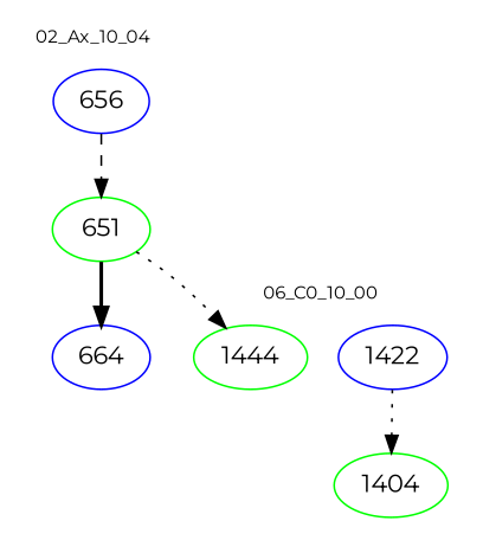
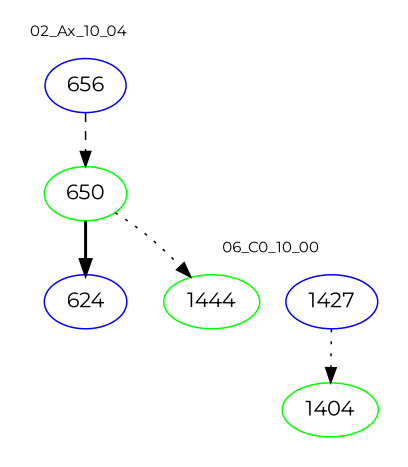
  digraph {
    fontname=Montserrat
    node [color=blue fontname=Montserrat]
    edge [color=black fontname=Montserrat style=dotted]
    n1 [label=656]
-   n2 [color=green label=651]
-   n3 [label=664]
-   n4 [label=1422]
+   n2 [color=green label=650]
+   n3 [label=624]
+   n4 [label=1427]
    n5 [color=green label=1404]
    n6 [color=green label=1444]
    subgraph cluster_1 {
      color=white
      fontsize=10
      label="02_Ax_10_04"
      n1
      n2
      n3
    }
    subgraph cluster_2 {
      color=white
      fontsize=10
      label="06_C0_10_00"
      n4
      n5
      n6
    }
    n1 -> n2 [style=dashed]
    n2 -> n3 [style=bold]
    n2 -> n6
    n4 -> n5
  }
